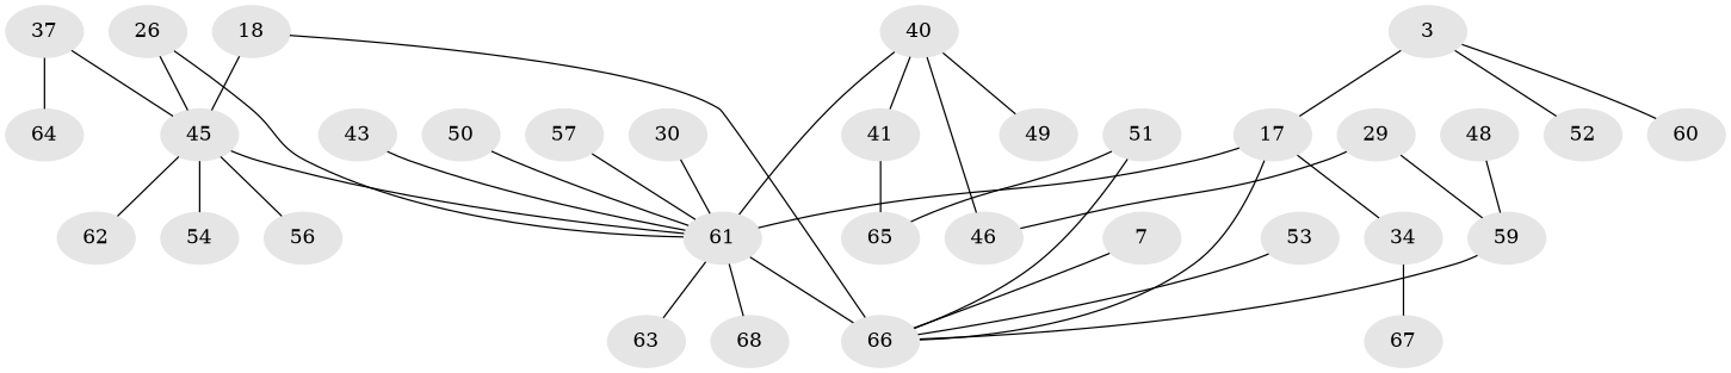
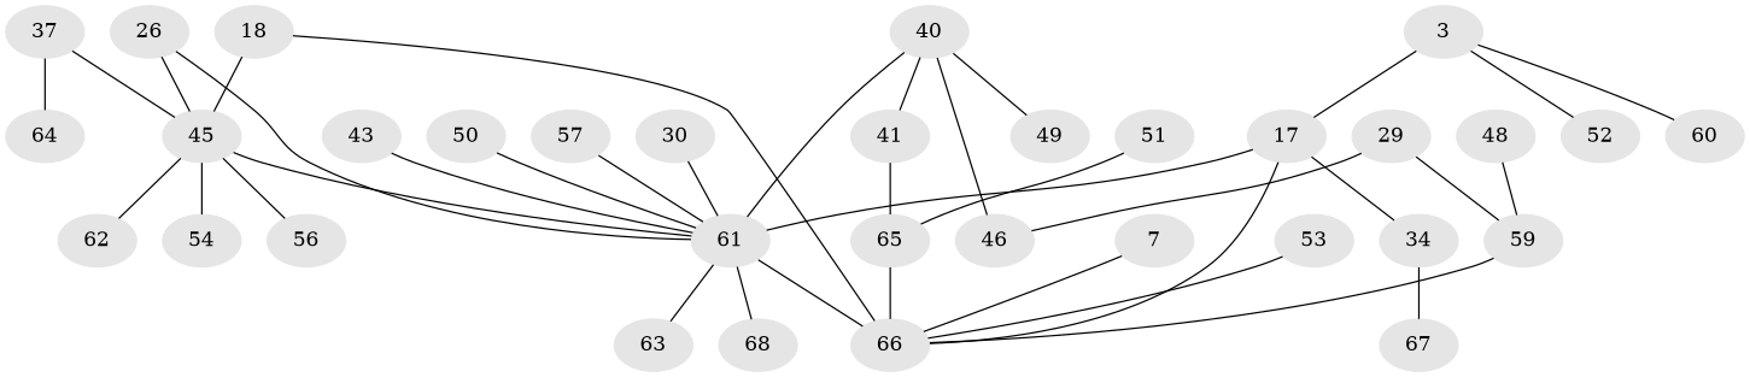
  graph {
    node [color=gray90 style=filled]
    17 [super="+9"]
    66 [super="+1+55+38"]
    61 [super="+58+36+15+47"]
    34
    3
    52
    60
    7
    63
    68
    67
    18 [super="+4"]
    45 [super="+42+35"]
    54
    56
    62
    26
    29
    46
    59 [super="+22+25"]
    30
    37
    64
    40 [super="+27"]
    41
    49
    65 [super="+21+39"]
    43
    48
    50
    51
    53
    57
    17 -- 66
    17 -- 61
    17 -- 34
    61 -- 66 [weight=5]
    61 -- 63
    61 -- 68
    34 -- 67
    3 -- 17 [weight=2]
    3 -- 52
    3 -- 60
    7 -- 66
    18 -- 66 [weight=2]
    18 -- 45 [weight=5]
    45 -- 61
    45 -- 54
    45 -- 56
    45 -- 62
    26 -- 61
    26 -- 45
    29 -- 46
    29 -- 59
    59 -- 66 [weight=2]
    30 -- 61
    37 -- 45
    37 -- 64
    40 -- 61
    40 -- 46
    40 -- 41
    40 -- 49
    41 -- 65
-   51 -- 66 [weight=2]
+   65 -- 66 [weight=2]
    43 -- 61
    48 -- 59
    50 -- 61
    51 -- 65
    53 -- 66
    57 -- 61
  }
